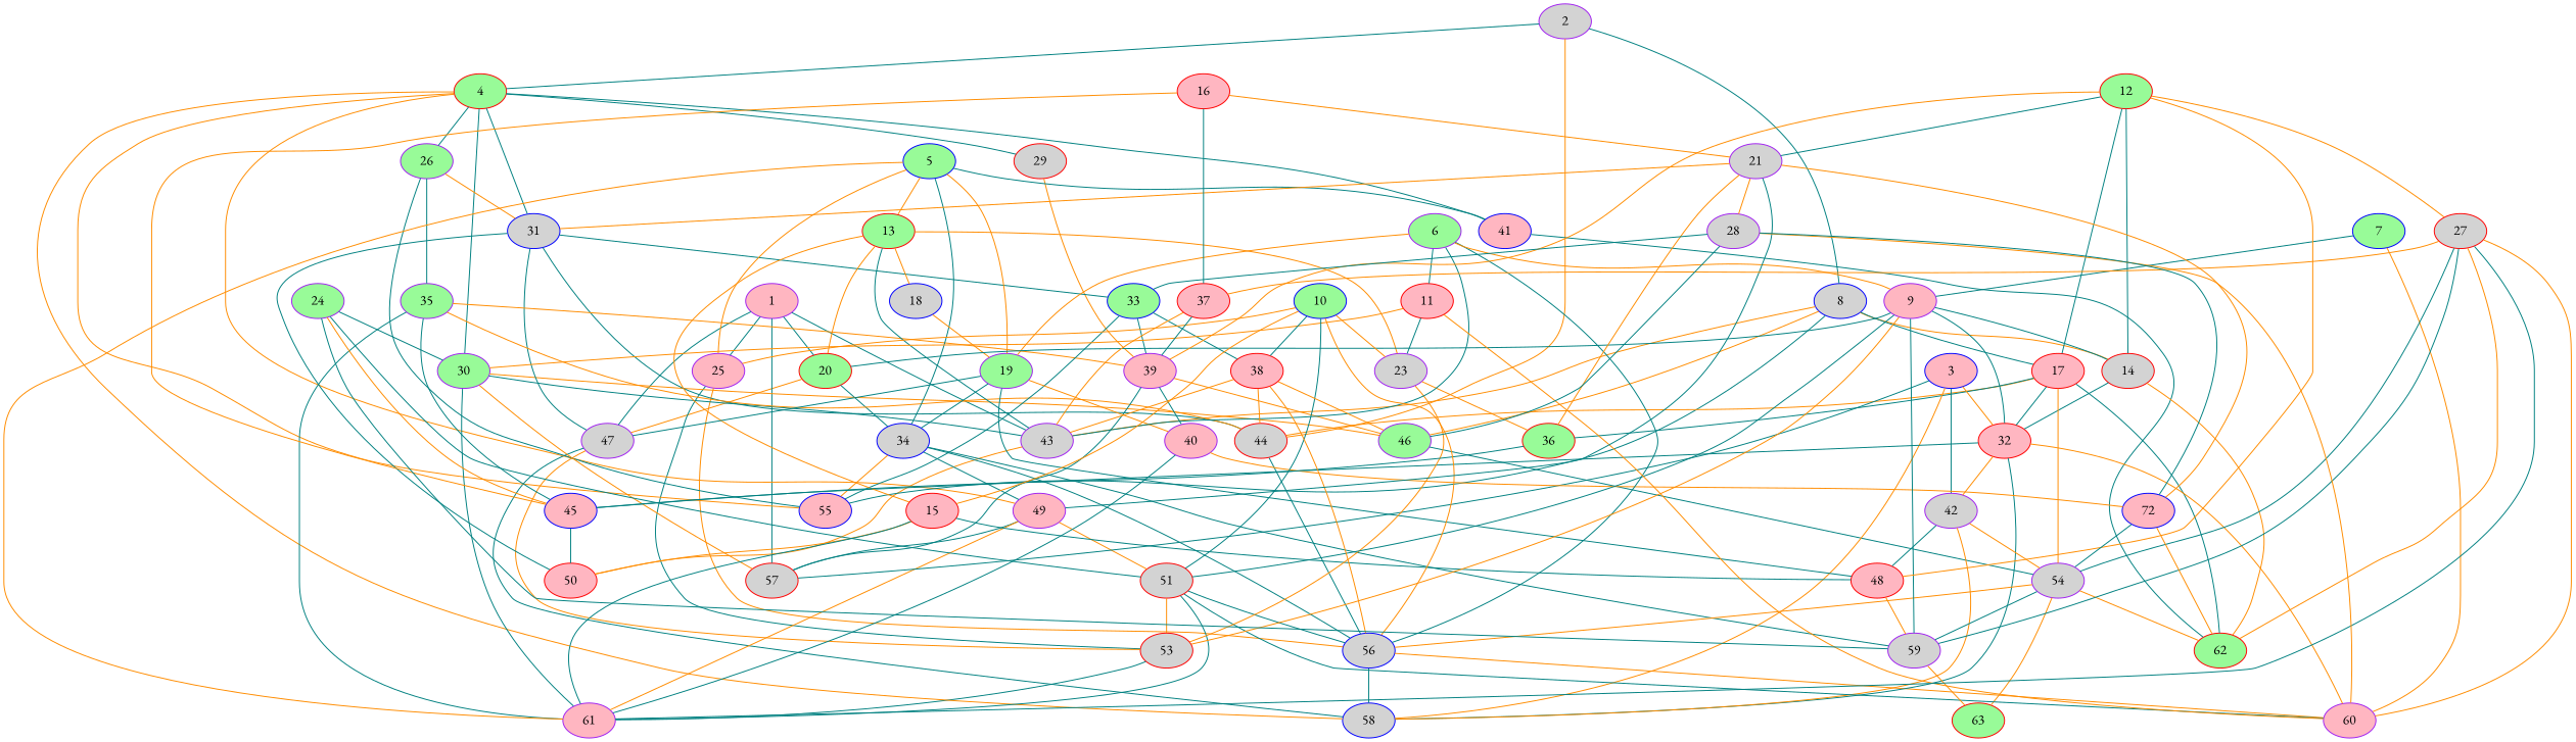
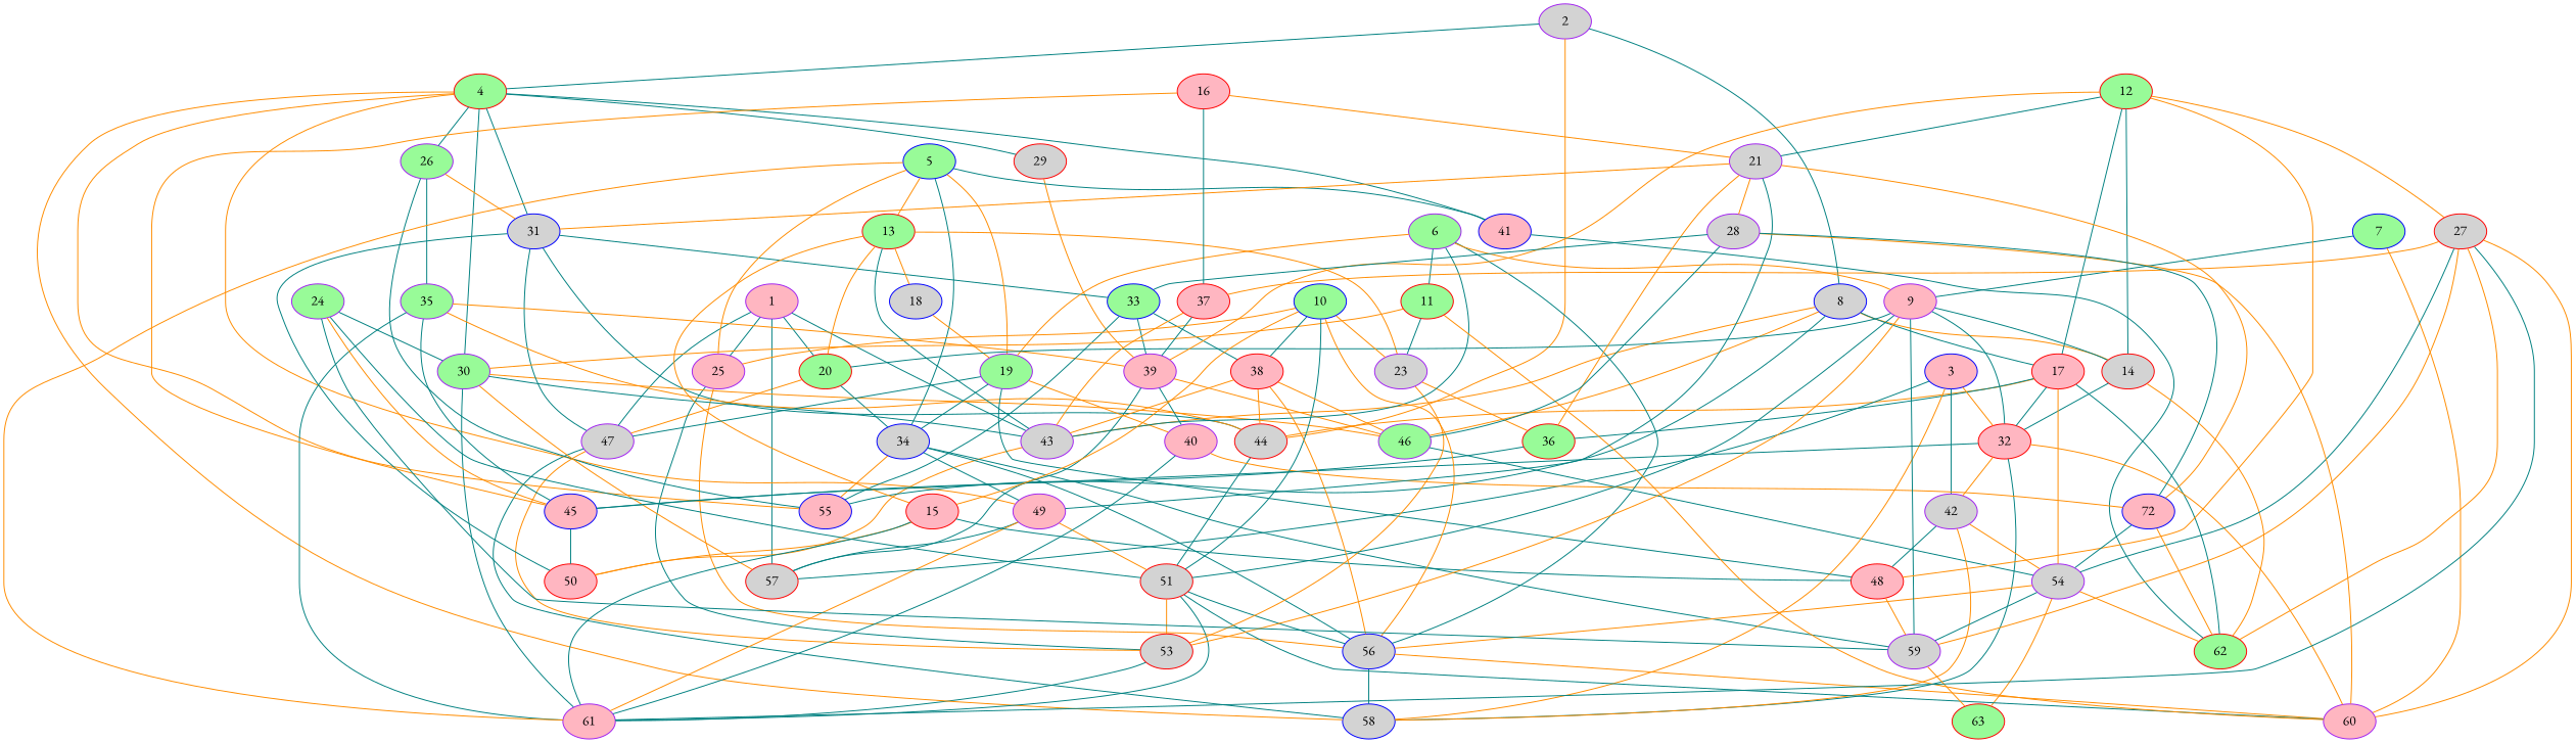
  graph {
    fontname="EB Garamond"
    node [color=purple fillcolor=lightpink fontname="EB Garamond" style=filled]
    edge [color=teal fontname="EB Garamond" weight=1.0]
    20 [color=red fillcolor=palegreen]
    1
    25
    43 [fillcolor=lightgrey]
    47 [fillcolor=lightgrey]
    57 [color=red fillcolor=lightgrey]
    34 [color=blue fillcolor=lightgrey]
    56 [color=blue fillcolor=lightgrey]
    53 [color=red fillcolor=lightgrey]
    50 [color=red]
    58 [color=blue fillcolor=lightgrey]
    2 [fillcolor=lightgrey]
    4 [color=red fillcolor=palegreen]
    8 [color=blue fillcolor=lightgrey]
    44 [color=red fillcolor=lightgrey]
    26 [fillcolor=palegreen]
    29 [color=red fillcolor=lightgrey]
    30 [fillcolor=palegreen]
    31 [color=blue fillcolor=lightgrey]
    41 [color=blue]
    49
    55 [color=blue]
    14 [color=red fillcolor=lightgrey]
    17 [color=red]
    46 [fillcolor=palegreen]
    3 [color=blue]
    32 [color=red]
    42 [fillcolor=lightgrey]
    60
    45 [color=blue]
    48 [color=red]
    54 [fillcolor=lightgrey]
    35 [fillcolor=palegreen]
    39
    61
    33 [color=blue fillcolor=palegreen]
    62 [color=red fillcolor=palegreen]
    51 [color=red fillcolor=lightgrey]
    5 [color=blue fillcolor=palegreen]
    13 [color=red fillcolor=palegreen]
    19 [fillcolor=palegreen]
    15 [color=red]
    23 [fillcolor=lightgrey]
    18 [color=blue fillcolor=lightgrey]
    40
    59 [fillcolor=lightgrey]
    6 [fillcolor=palegreen]
    9
-   11 [color=red]
+   11 [color=red fillcolor=palegreen]
    7 [color=blue fillcolor=palegreen]
    36 [color=red fillcolor=palegreen]
    63 [color=red fillcolor=palegreen]
    10 [color=blue fillcolor=palegreen]
    38 [color=red]
    12 [color=red fillcolor=palegreen]
    21 [fillcolor=lightgrey]
    27 [color=red fillcolor=lightgrey]
    28 [fillcolor=lightgrey]
    n59 [color=blue label=72]
    37 [color=red]
    16 [color=red]
    24 [fillcolor=palegreen]
    20 -- 47 [color=darkorange]
    20 -- 34
    1 -- 20
    1 -- 25
    1 -- 43
    1 -- 47
    1 -- 57
    25 -- 56 [color=darkorange]
    25 -- 53
    43 -- 50 [color=darkorange]
    47 -- 53 [color=darkorange]
    47 -- 58 [weight=2.0]
    34 -- 56
    34 -- 49
    34 -- 55 [color=darkorange]
    34 -- 59
    56 -- 58
    56 -- 60 [color=darkorange]
    53 -- 61
    2 -- 4
    2 -- 8
    2 -- 44 [color=darkorange weight=2.0]
    4 -- 58 [color=darkorange]
    4 -- 26
    4 -- 29
    4 -- 30
    4 -- 31 [weight=2.0]
    4 -- 41
    4 -- 49 [color=darkorange]
    4 -- 55 [color=darkorange weight=2.0]
    8 -- 43 [color=darkorange]
    8 -- 55
    8 -- 14 [color=darkorange]
    8 -- 17
    8 -- 46 [color=darkorange]
-   44 -- 56 [weight=2.0]
+   44 -- 51 [weight=2.0]
    26 -- 31 [color=darkorange]
    26 -- 55
    26 -- 35
    29 -- 39 [color=darkorange]
    30 -- 43
    30 -- 57 [color=darkorange]
    30 -- 46 [color=darkorange]
    30 -- 61
    31 -- 47
    31 -- 50
    31 -- 44
    31 -- 33
    41 -- 62
    49 -- 57 [weight=2.0]
    49 -- 61 [color=darkorange]
    49 -- 51 [color=darkorange]
    14 -- 32
    14 -- 62 [color=darkorange]
    17 -- 44 [color=darkorange]
    17 -- 32
    17 -- 54 [color=darkorange]
    17 -- 62
    17 -- 36
    46 -- 54
    3 -- 57
    3 -- 58 [color=darkorange]
    3 -- 32 [color=darkorange]
    3 -- 42
    32 -- 58
    32 -- 42 [color=darkorange]
    32 -- 60 [color=darkorange]
    32 -- 45
    42 -- 58 [color=darkorange]
    42 -- 48
    42 -- 54 [color=darkorange]
    45 -- 50
    48 -- 59 [color=darkorange]
    54 -- 56 [color=darkorange]
    54 -- 62 [color=darkorange]
    54 -- 59
    54 -- 63 [color=darkorange]
    35 -- 44 [color=darkorange]
    35 -- 45
    35 -- 39 [color=darkorange]
    35 -- 61
    39 -- 57
    39 -- 46 [color=darkorange]
    39 -- 40
    33 -- 55
    33 -- 39
    33 -- 38
    51 -- 56
    51 -- 53 [color=darkorange]
    51 -- 60
    51 -- 61
    5 -- 25 [color=darkorange]
    5 -- 34
    5 -- 41
    5 -- 61 [color=darkorange]
    5 -- 13 [color=darkorange]
    5 -- 19 [color=darkorange]
    13 -- 20 [color=darkorange]
    13 -- 43
    13 -- 15 [color=darkorange weight=2.0]
    13 -- 23 [color=darkorange]
    13 -- 18 [color=darkorange weight=2.0]
    19 -- 47
    19 -- 34
    19 -- 48
    19 -- 40 [color=darkorange]
    15 -- 50 [color=darkorange]
    15 -- 48
    15 -- 61
    23 -- 53 [color=darkorange]
    23 -- 36 [color=darkorange]
    18 -- 19 [color=darkorange]
    40 -- 61
    40 -- n59 [color=darkorange]
    59 -- 63 [color=darkorange]
    6 -- 43
    6 -- 56
    6 -- 19 [color=darkorange]
    6 -- 9 [color=darkorange]
    6 -- 11
    9 -- 20
    9 -- 53 [color=darkorange]
    9 -- 14
    9 -- 32
    9 -- 51
    9 -- 59
    11 -- 30 [color=darkorange]
    11 -- 60 [color=darkorange]
    11 -- 23 [weight=2.0]
    7 -- 60 [color=darkorange]
    7 -- 9
    36 -- 45
    10 -- 25 [color=darkorange]
    10 -- 56 [color=darkorange]
    10 -- 51
    10 -- 15 [color=darkorange]
    10 -- 23 [color=darkorange]
    10 -- 38
    38 -- 43 [color=darkorange]
    38 -- 56 [color=darkorange]
    38 -- 44 [color=darkorange]
    38 -- 46 [color=darkorange]
    12 -- 14
    12 -- 17
    12 -- 48 [color=darkorange]
    12 -- 39 [color=darkorange]
    12 -- 21
    12 -- 27 [color=darkorange]
    21 -- 31 [color=darkorange]
    21 -- 49
    21 -- 36 [color=darkorange]
    21 -- 28 [color=darkorange]
    21 -- n59 [color=darkorange weight=2.0]
    27 -- 60 [color=darkorange]
    27 -- 54
    27 -- 61
    27 -- 62 [color=darkorange]
-   27 -- 59
+   27 -- 59 [color=darkorange]
    27 -- 37 [color=darkorange]
    28 -- 46
    28 -- 60 [color=darkorange]
    28 -- 33
    28 -- n59
    n59 -- 54
    n59 -- 62 [color=darkorange]
    37 -- 43 [color=darkorange weight=2.0]
    37 -- 39
    16 -- 45 [color=darkorange]
    16 -- 21 [color=darkorange]
    16 -- 37
    24 -- 30
    24 -- 45 [color=darkorange]
    24 -- 51
    24 -- 59
  }
